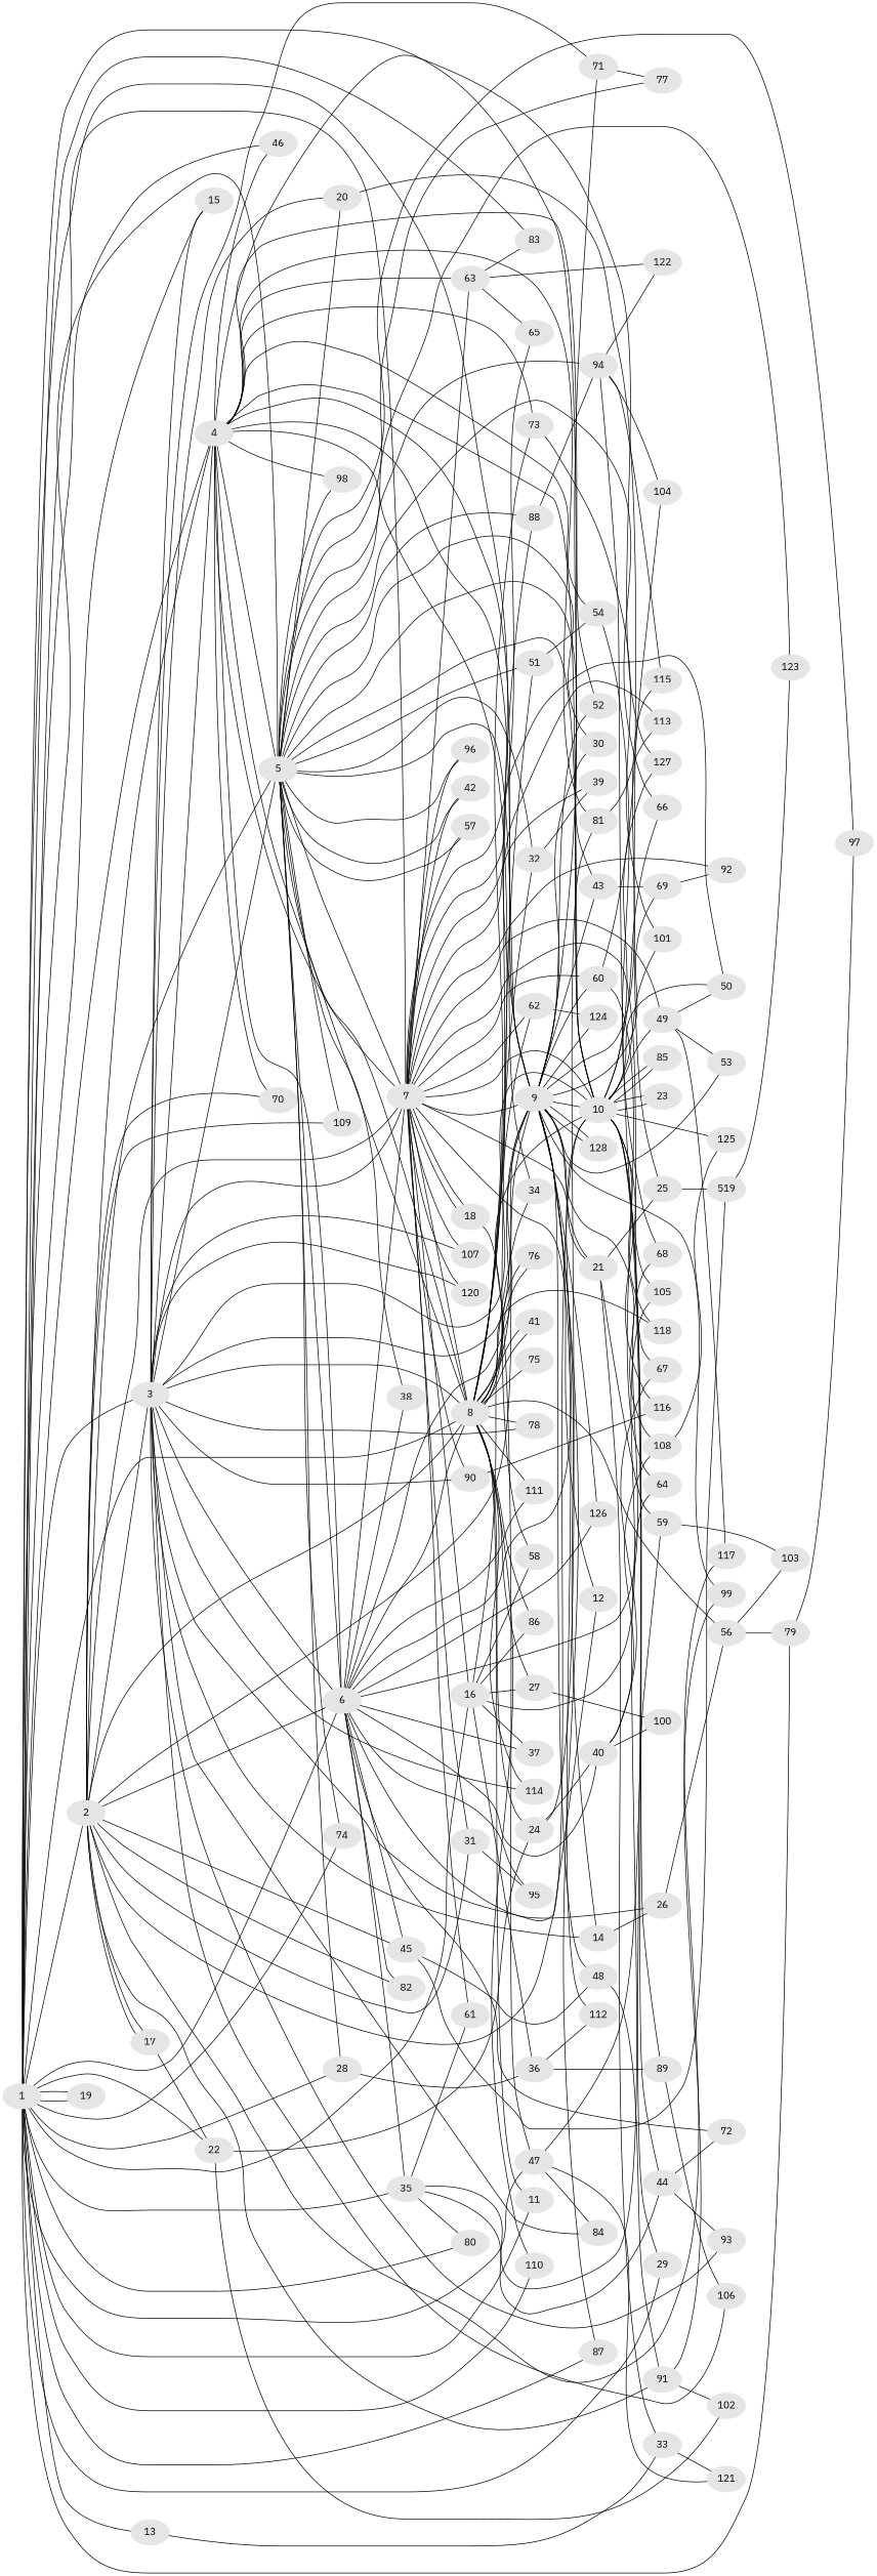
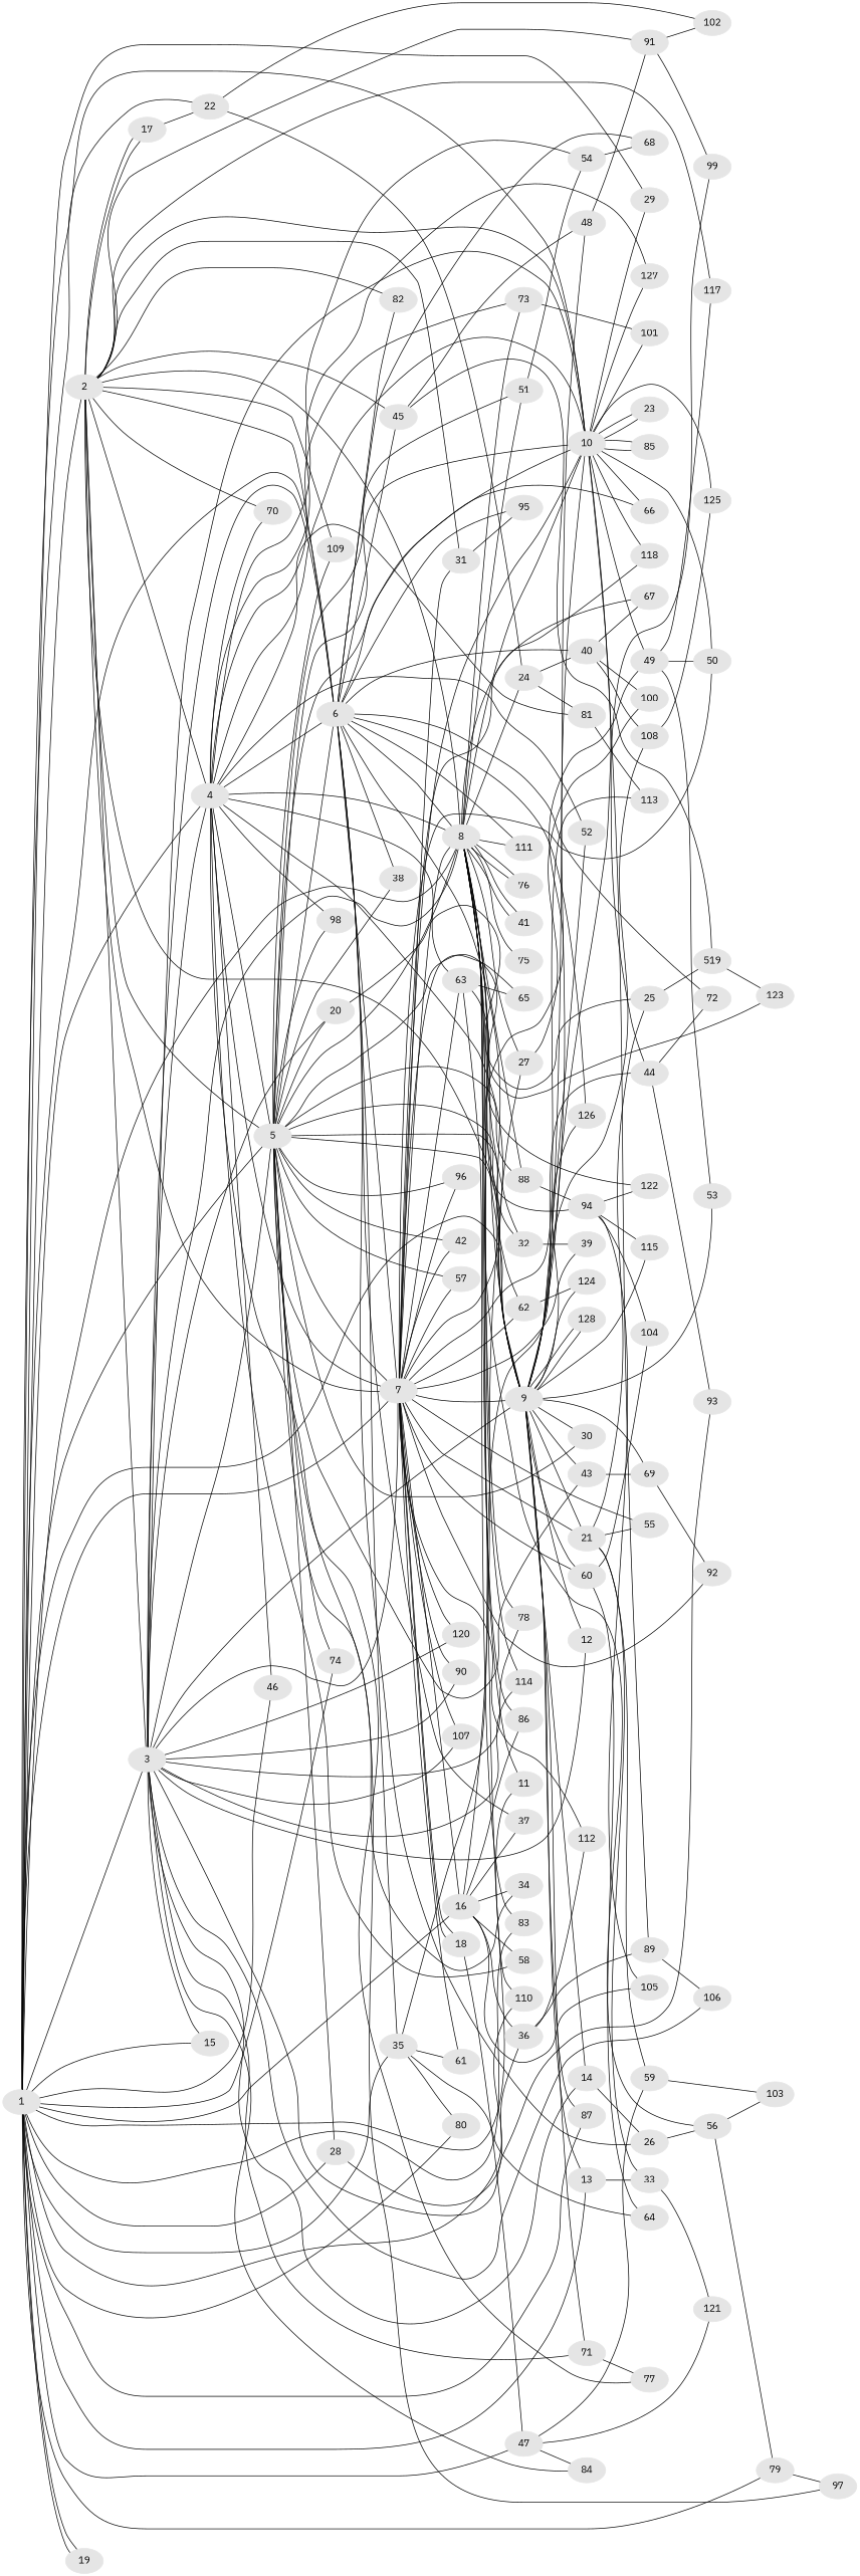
  graph {
    fontname="IBM Plex Sans"
    rankdir=LR
    node [color=gray90 fontname="IBM Plex Sans" style=filled]
    edge [fontname="IBM Plex Sans"]
    1
    2
    3
    4
    5
    6
    7
    8
    9
    10
    11
    13
    15
    16
    19
    22
    28
    29
    35
    46
    47
    74
    79
    80
    83
    87
    110
    17
    31
    45
    70
    82
    91
    109
    117
    12
    14
    20
    71
    78
    84
    90
    93
    106
    107
    114
    120
    34
    52
    54
    58
    63
    73
    81
    98
    127
    30
    32
    38
    42
    43
    51
    57
    66
    77
    88
    94
    96
    97
    123
    26
    37
    40
    68
    72
    95
    111
    126
    18
    21
    39
    49
    50
+   55
    60
    61
    62
    65
    67
    92
    112
    113
    24
    27
    41
    56
    75
    76
    86
    118
    48
    53
    69
    99
    108
    115
    124
    128
    23
    44
    85
    89
    101
-   116
    125
    33
    36
    105
    102
    64
    59
    121
    n123 [label=519]
    25
    122
    104
    100
    103
    1 -- 2
    1 -- 3
    1 -- 4
    1 -- 5
    1 -- 6
    1 -- 7
    1 -- 8
    1 -- 9
    1 -- 10
    1 -- 11
    1 -- 13
    1 -- 15
    1 -- 16
    1 -- 19
    1 -- 19
    1 -- 22
    1 -- 28
    1 -- 29
    1 -- 35
    1 -- 46
    1 -- 47
    1 -- 74
    1 -- 79
    1 -- 80
    1 -- 83
    1 -- 87
    1 -- 110
    2 -- 3
    2 -- 4
    2 -- 5
    2 -- 6
    2 -- 7
    2 -- 8
    2 -- 9
    2 -- 10
    2 -- 17
    2 -- 17
    2 -- 31
    2 -- 45
    2 -- 70
    2 -- 82
    2 -- 91
    2 -- 109
    2 -- 117
    3 -- 4
    3 -- 5
    3 -- 6
    3 -- 7
    3 -- 8
    3 -- 9
    3 -- 10
    3 -- 15
    3 -- 12
    3 -- 14
    3 -- 20
    3 -- 71
    3 -- 78
    3 -- 84
    3 -- 90
    3 -- 93
    3 -- 106
    3 -- 107
    3 -- 114
    3 -- 120
    4 -- 5
    4 -- 6
    4 -- 7
    4 -- 8
    4 -- 9
    4 -- 10
    4 -- 46
    4 -- 70
    4 -- 34
    4 -- 52
    4 -- 54
    4 -- 58
    4 -- 63
    4 -- 73
    4 -- 81
    4 -- 98
    4 -- 127
    5 -- 6
    5 -- 7
    5 -- 8
    5 -- 9
    5 -- 10
    5 -- 28
    5 -- 74
    5 -- 109
    5 -- 20
    5 -- 98
    5 -- 30
    5 -- 32
    5 -- 38
    5 -- 42
    5 -- 43
    5 -- 51
    5 -- 57
    5 -- 66
    5 -- 77
    5 -- 88
    5 -- 94
    5 -- 96
    5 -- 97
    5 -- 123
    6 -- 7
    6 -- 8
    6 -- 9
    6 -- 10
    6 -- 35
    6 -- 45
    6 -- 82
    6 -- 38
    6 -- 26
    6 -- 37
    6 -- 40
    6 -- 68
    6 -- 72
    6 -- 95
    6 -- 111
    6 -- 126
    7 -- 8
    7 -- 9
    7 -- 10
    7 -- 16
    7 -- 31
    7 -- 90
    7 -- 107
    7 -- 120
    7 -- 63
    7 -- 42
    7 -- 57
    7 -- 96
    7 -- 18
    7 -- 18
    7 -- 21
    7 -- 39
    7 -- 49
    7 -- 50
+   7 -- 55
    7 -- 60
    7 -- 61
    7 -- 62
    7 -- 65
    7 -- 67
    7 -- 92
    7 -- 112
    7 -- 113
    8 -- 9
    8 -- 10
    8 -- 11
    8 -- 110
    8 -- 78
    8 -- 114
    8 -- 73
    8 -- 32
    8 -- 51
    8 -- 88
    8 -- 111
    8 -- 62
    8 -- 24
    8 -- 27
    8 -- 41
    8 -- 41
    8 -- 56
    8 -- 75
    8 -- 76
    8 -- 76
    8 -- 86
    8 -- 118
    9 -- 10
+   9 -- 13
    9 -- 87
    9 -- 12
    9 -- 14
    9 -- 71
    9 -- 52
    9 -- 30
    9 -- 43
    9 -- 126
    9 -- 21
    9 -- 60
    9 -- 48
    9 -- 53
    9 -- 69
    9 -- 99
    9 -- 108
    9 -- 115
    9 -- 124
    9 -- 128
    9 -- 128
    10 -- 29
    10 -- 127
    10 -- 66
    10 -- 49
    10 -- 50
    10 -- 118
    10 -- 23
    10 -- 23
    10 -- 44
    10 -- 85
    10 -- 85
    10 -- 89
    10 -- 101
-   10 -- 116
    10 -- 125
    13 -- 33
    16 -- 34
    16 -- 58
    16 -- 37
    16 -- 27
    16 -- 86
    16 -- 36
    16 -- 105
    22 -- 24
    22 -- 102
    28 -- 36
    35 -- 80
    35 -- 61
    35 -- 44
    35 -- 64
    47 -- 84
    47 -- 59
    47 -- 121
    79 -- 97
    17 -- 22
    31 -- 95
    45 -- 48
    45 -- n123
    91 -- 99
    91 -- 102
    14 -- 26
    20 -- 25
    71 -- 77
-   90 -- 116
    54 -- 68
    63 -- 83
    63 -- 65
    63 -- 122
    73 -- 101
    81 -- 113
    32 -- 39
    43 -- 69
    51 -- 54
    88 -- 94
    94 -- 115
    94 -- 105
    94 -- 122
    94 -- 104
    26 -- 56
    40 -- 67
    40 -- 108
    40 -- 100
    18 -- 47
+   21 -- 55
    21 -- 33
    21 -- 59
    21 -- 25
    49 -- 117
    49 -- 50
    49 -- 53
    60 -- 64
    60 -- 104
    62 -- 124
    24 -- 81
    24 -- 40
    27 -- 100
    56 -- 79
    56 -- 103
    48 -- 91
    69 -- 92
    108 -- 125
    44 -- 93
    44 -- 72
    89 -- 106
    33 -- 121
    36 -- 112
    36 -- 89
    59 -- 103
    n123 -- 123
    25 -- n123
  }
